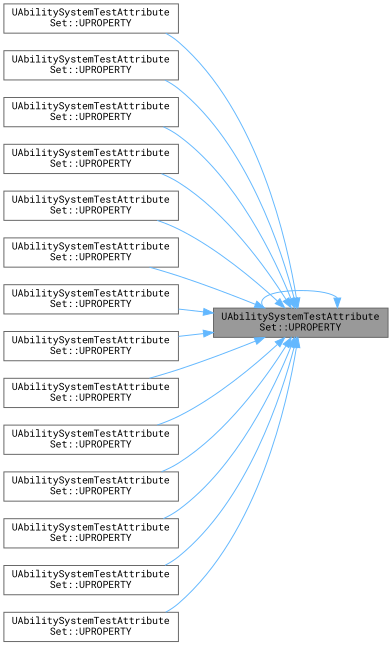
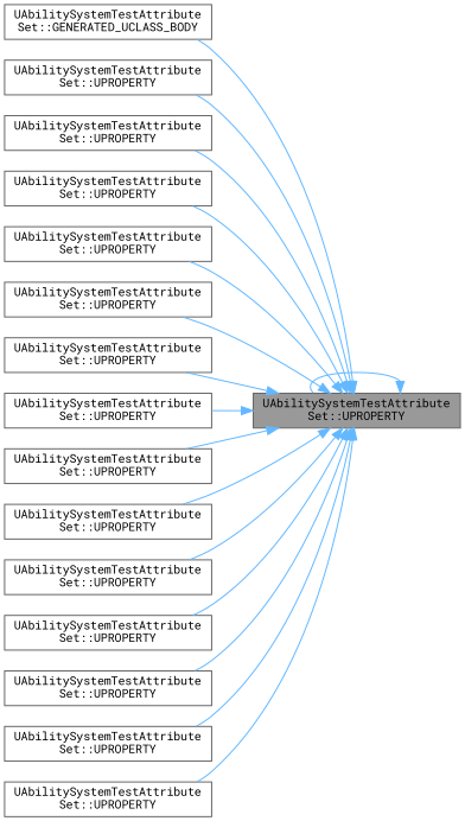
  digraph {
    rankdir=RL
    fontname="Roboto Mono"
    node [color=grey40 fillcolor=white fontname="Roboto Mono" fontsize=10 shape=box style=filled]
    edge [color=steelblue1 dir=back fontname="Roboto Mono" fontsize=10 labelfontname=Helvetica labelfontsize=10 style=solid]
    n1 [color=gray40 fillcolor=grey60 fontcolor=black height=0.2 label="UAbilitySystemTestAttribute\lSet::UPROPERTY" width=0.4]
+   n2 [height=0.2 label="UAbilitySystemTestAttribute\lSet::GENERATED_UCLASS_BODY" width=0.4]
    n3 [height=0.2 label="UAbilitySystemTestAttribute\lSet::UPROPERTY" width=0.4]
    n4 [height=0.2 label="UAbilitySystemTestAttribute\lSet::UPROPERTY" width=0.4]
    n5 [height=0.2 label="UAbilitySystemTestAttribute\lSet::UPROPERTY" width=0.4]
    n6 [height=0.2 label="UAbilitySystemTestAttribute\lSet::UPROPERTY" width=0.4]
    n7 [height=0.2 label="UAbilitySystemTestAttribute\lSet::UPROPERTY" width=0.4]
    n8 [height=0.2 label="UAbilitySystemTestAttribute\lSet::UPROPERTY" width=0.4]
    n9 [height=0.2 label="UAbilitySystemTestAttribute\lSet::UPROPERTY" width=0.4]
    n10 [height=0.2 label="UAbilitySystemTestAttribute\lSet::UPROPERTY" width=0.4]
    n11 [height=0.2 label="UAbilitySystemTestAttribute\lSet::UPROPERTY" width=0.4]
    n12 [height=0.2 label="UAbilitySystemTestAttribute\lSet::UPROPERTY" width=0.4]
    n13 [height=0.2 label="UAbilitySystemTestAttribute\lSet::UPROPERTY" width=0.4]
    n14 [height=0.2 label="UAbilitySystemTestAttribute\lSet::UPROPERTY" width=0.4]
    n15 [height=0.2 label="UAbilitySystemTestAttribute\lSet::UPROPERTY" width=0.4]
    n16 [height=0.2 label="UAbilitySystemTestAttribute\lSet::UPROPERTY" width=0.4]
    n1 -> n1
+   n1 -> n2
    n1 -> n3
    n1 -> n4
    n1 -> n5
    n1 -> n6
    n1 -> n7
    n1 -> n8
    n1 -> n9
    n1 -> n10
    n1 -> n11
    n1 -> n12
    n1 -> n13
    n1 -> n14
    n1 -> n15
    n1 -> n16
  }
